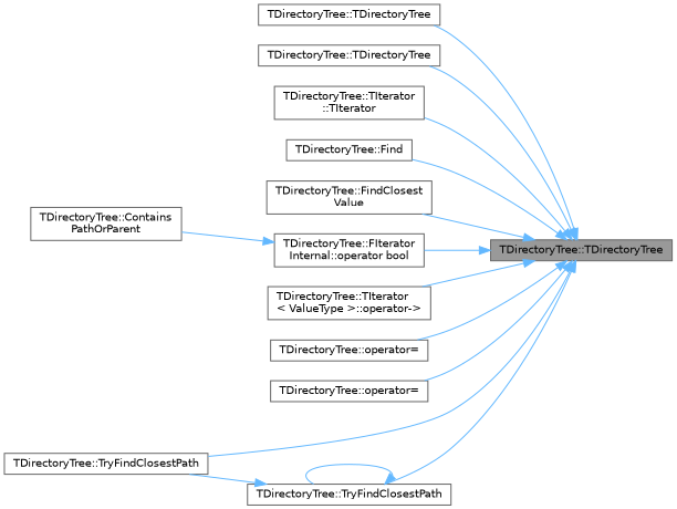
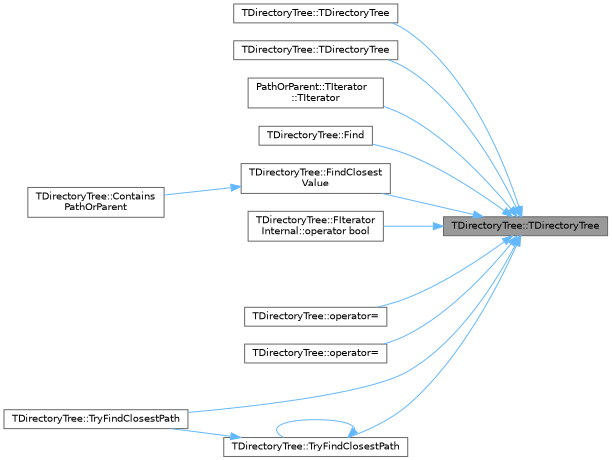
  digraph {
    rankdir=RL
    node [color=grey40 fillcolor=white fontname=Helvetica fontsize=10 shape=box style=filled]
    edge [color=steelblue1 dir=back fontname=Helvetica fontsize=10 labelfontname=Helvetica labelfontsize=10 style=solid]
    n1 [color=gray40 fillcolor=grey60 fontcolor=black height=0.2 label="TDirectoryTree::TDirectoryTree" width=0.4]
    n2 [height=0.2 label="TDirectoryTree::TDirectoryTree" width=0.4]
    n3 [height=0.2 label="TDirectoryTree::TDirectoryTree" width=0.4]
-   n4 [height=0.2 label="TDirectoryTree::TIterator\l::TIterator" width=0.4]
+   n4 [height=0.2 label="PathOrParent::TIterator\l::TIterator" width=0.4]
    n5 [height=0.2 label="TDirectoryTree::Find" width=0.4]
    n6 [height=0.2 label="TDirectoryTree::FindClosest\lValue" width=0.4]
    n7 [height=0.2 label="TDirectoryTree::FIterator\lInternal::operator bool" width=0.4]
-   n8 [height=0.2 label="TDirectoryTree::TIterator\l\< ValueType \>::operator-\>" width=0.4]
    n9 [height=0.2 label="TDirectoryTree::operator=" width=0.4]
    n10 [height=0.2 label="TDirectoryTree::operator=" width=0.4]
    n11 [height=0.2 label="TDirectoryTree::TryFindClosestPath" width=0.4]
    n12 [height=0.2 label="TDirectoryTree::TryFindClosestPath" width=0.4]
    n13 [height=0.2 label="TDirectoryTree::Contains\lPathOrParent" width=0.4]
    n1 -> n2
    n1 -> n3
    n1 -> n4
    n1 -> n5
    n1 -> n6
    n1 -> n7
-   n1 -> n8
    n1 -> n9
    n1 -> n10
    n1 -> n11
    n1 -> n12
-   n7 -> n13
+   n6 -> n13
    n12 -> n11
    n12 -> n12
  }
